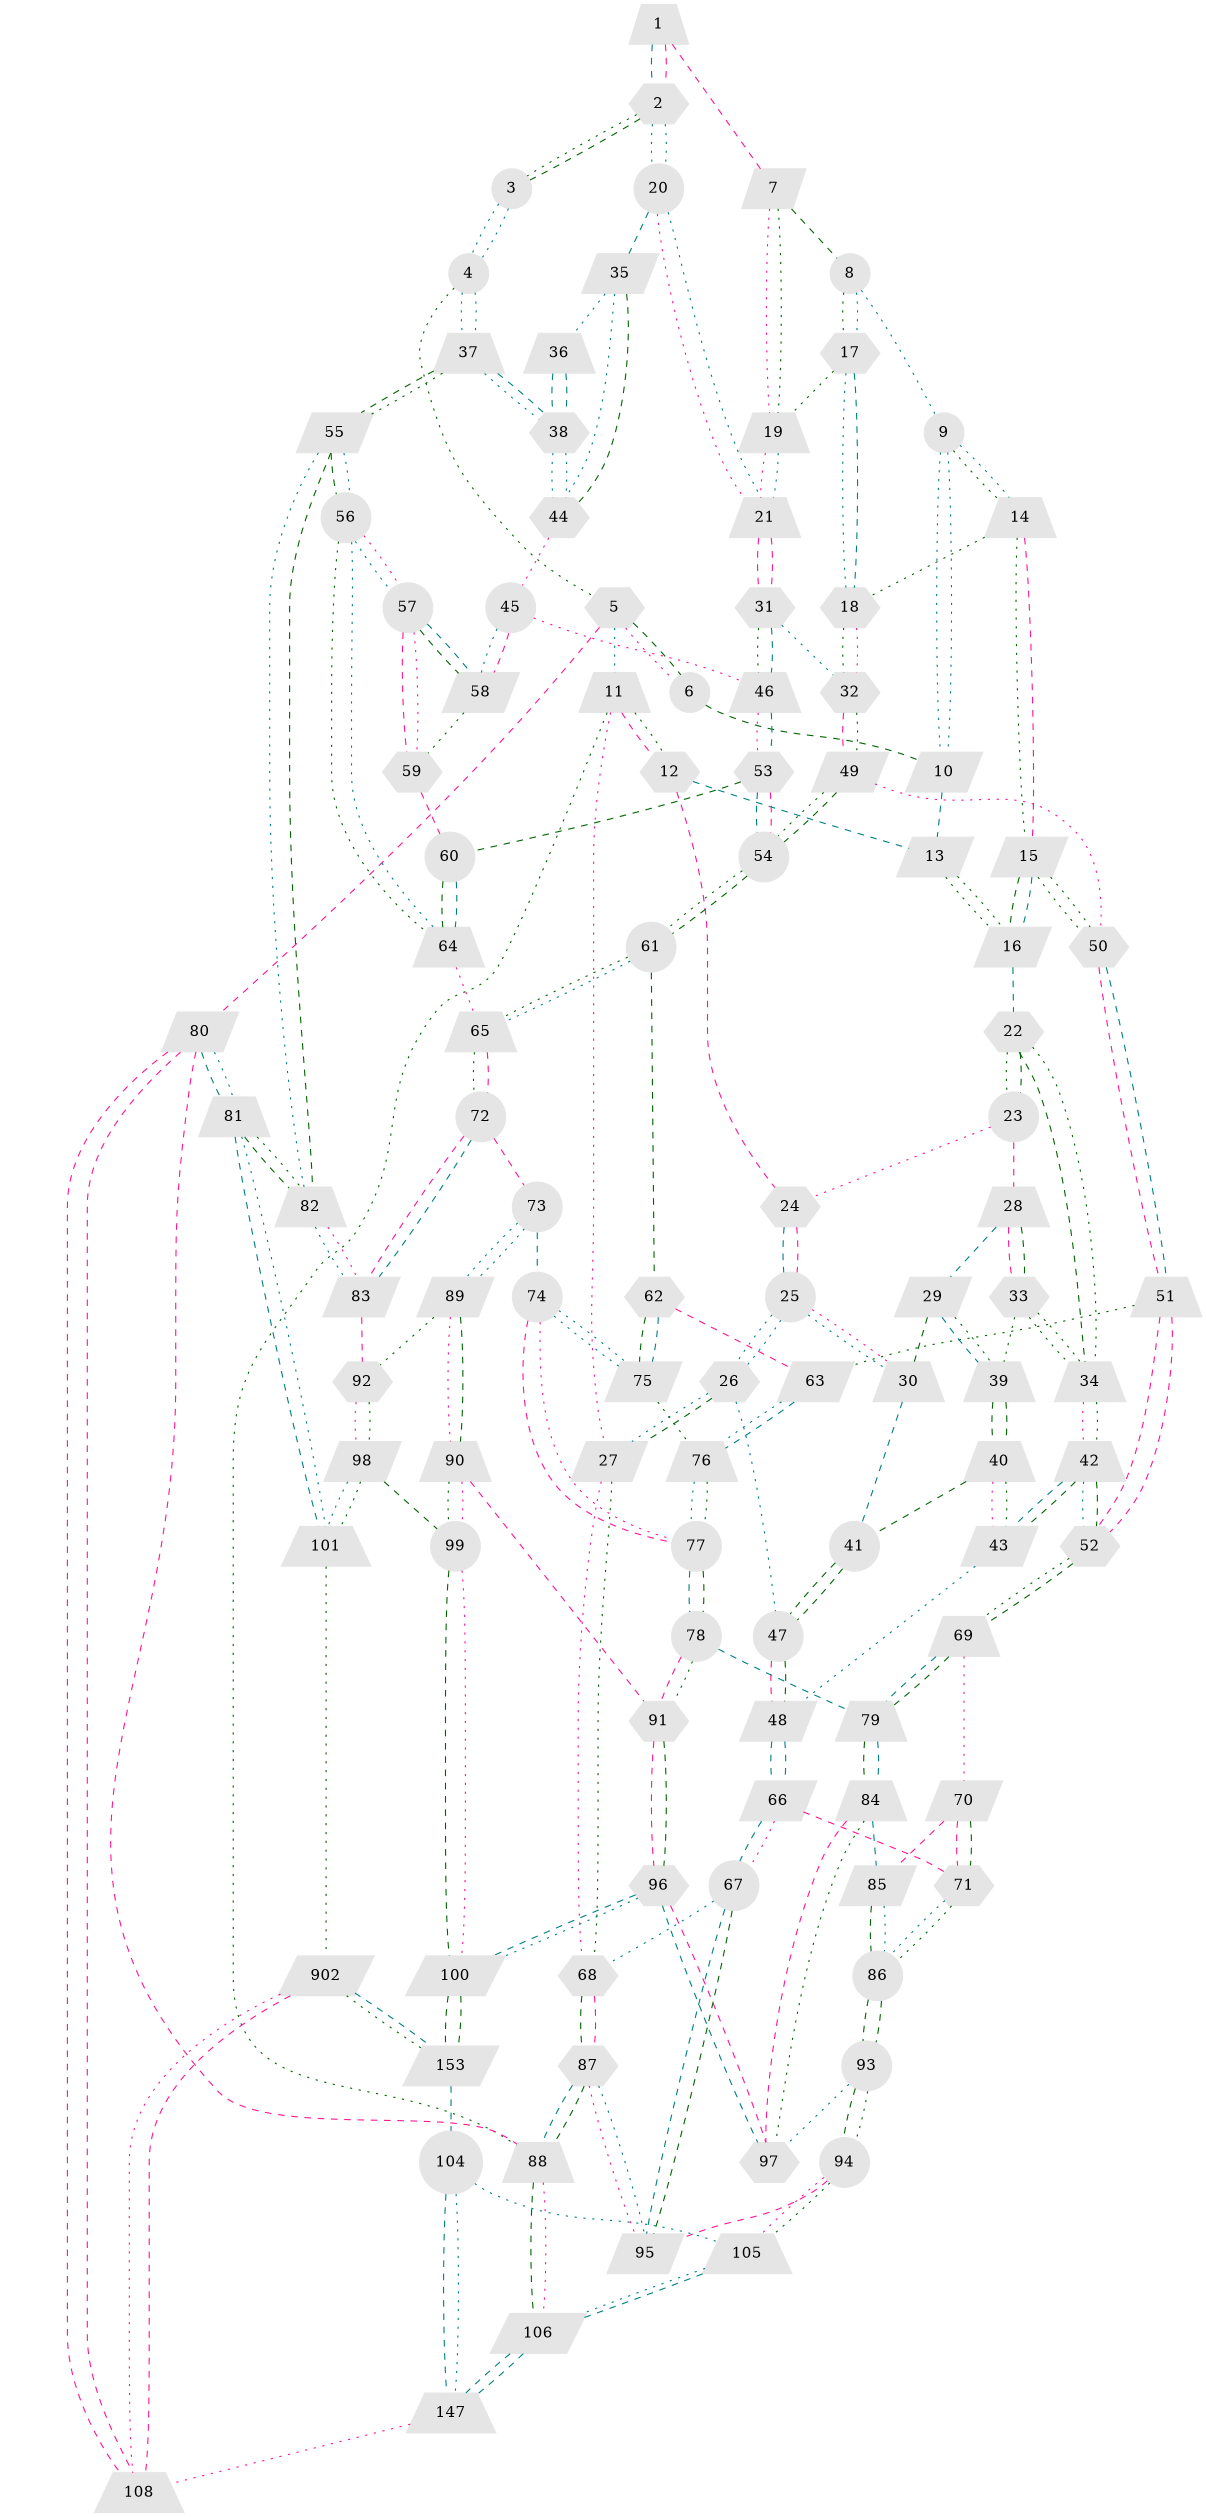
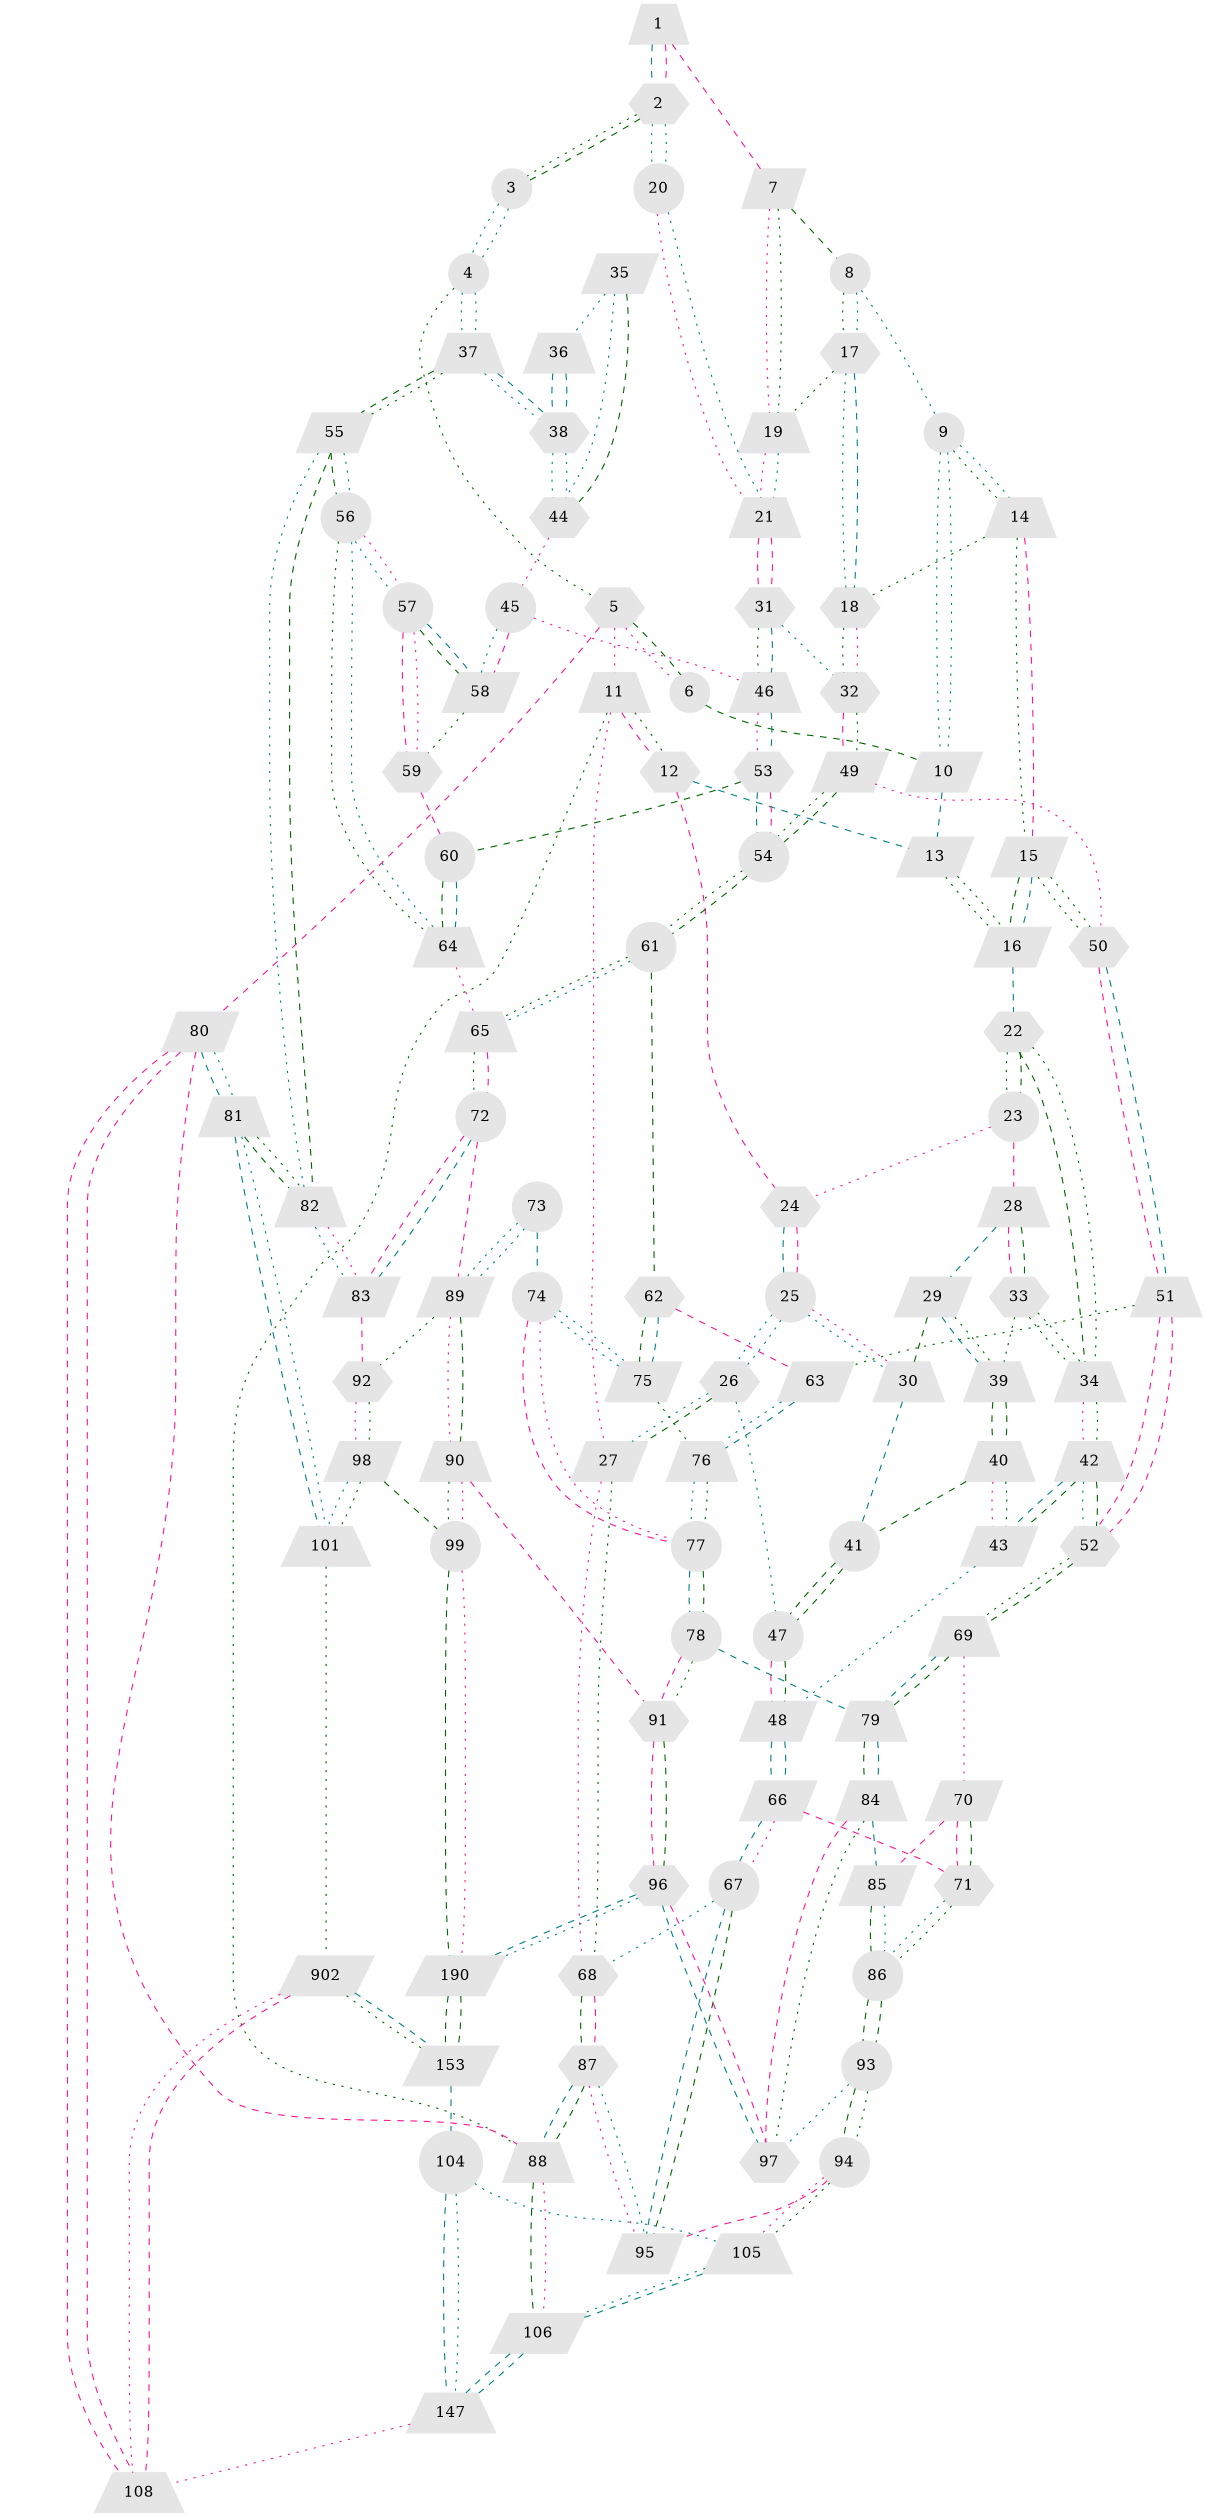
  graph {
    node [color=gray90 shape=trapezium style=filled]
    edge [color=darkgreen style=dashed]
    2 [shape=hexagon]
    1
    7 [shape=parallelogram]
    3 [shape=circle]
    20 [shape=circle]
    8 [shape=circle]
    19
    4 [shape=circle]
    21
    35 [shape=parallelogram]
    5 [shape=hexagon]
    37
    6 [shape=circle]
    11
    80 [shape=parallelogram]
    38 [shape=hexagon]
    55 [shape=parallelogram]
    10 [shape=parallelogram]
    12 [shape=hexagon]
    27 [shape=parallelogram]
    88
    81
    108
    13 [shape=parallelogram]
    9 [shape=circle]
    17 [shape=hexagon]
    14
    18 [shape=hexagon]
    15 [shape=parallelogram]
    16 [shape=parallelogram]
    24 [shape=hexagon]
    68 [shape=hexagon]
    106 [shape=parallelogram]
    25 [shape=circle]
    22 [shape=hexagon]
    50 [shape=hexagon]
    32 [shape=hexagon]
    51
    23 [shape=circle]
    34
    49 [shape=parallelogram]
    31 [shape=hexagon]
    36
    44 [shape=hexagon]
    46
    28
    42
    29 [shape=parallelogram]
    33 [shape=hexagon]
    26 [shape=hexagon]
    30
    47 [shape=circle]
    41 [shape=circle]
    48 [shape=parallelogram]
    87 [shape=hexagon]
    39
    40
    53 [shape=hexagon]
    54 [shape=circle]
    43 [shape=parallelogram]
    52 [shape=hexagon]
    45 [shape=circle]
    56 [shape=circle]
    82
    69
    66 [shape=parallelogram]
    58 [shape=parallelogram]
    59 [shape=hexagon]
    60 [shape=circle]
    67 [shape=circle]
    71 [shape=hexagon]
    61 [shape=circle]
    63 [shape=parallelogram]
    76
    70 [shape=parallelogram]
    79
    64
    62 [shape=hexagon]
    65
    57 [shape=circle]
    83 [shape=parallelogram]
    75 [shape=parallelogram]
    72 [shape=circle]
    77 [shape=circle]
    73 [shape=circle]
    95 [shape=parallelogram]
    86 [shape=circle]
    85 [shape=parallelogram]
    84
    93 [shape=circle]
    74 [shape=circle]
    89 [shape=parallelogram]
    92 [shape=hexagon]
    90
    78 [shape=circle]
    91 [shape=hexagon]
    96 [shape=hexagon]
    97 [shape=hexagon]
    101
    n100 [label=902 shape=parallelogram]
    98 [shape=parallelogram]
    94 [shape=circle]
    n103 [label=147]
    99 [shape=circle]
-   100 [shape=parallelogram]
+   100 [shape=parallelogram label=190]
    105
    n107 [label=153 shape=parallelogram]
    104 [shape=circle]
    2 -- 3 [style=dotted]
    2 -- 3
    2 -- 20 [color=teal style=dotted]
    2 -- 20 [color=teal style=dotted]
    1 -- 2 [color=teal]
    1 -- 2 [color=deeppink]
    1 -- 7 [color=deeppink]
    7 -- 8
    7 -- 19 [color=deeppink style=dotted]
    7 -- 19 [style=dotted]
    3 -- 4 [color=teal style=dotted]
    3 -- 4 [color=teal style=dotted]
    20 -- 21 [color=deeppink style=dotted]
    20 -- 21 [color=teal style=dotted]
-   20 -- 35 [color=teal]
    8 -- 9 [color=teal style=dotted]
    8 -- 17 [style=dotted]
    8 -- 17 [color=teal style=dotted]
    19 -- 21 [color=deeppink style=dotted]
    19 -- 21 [color=teal style=dotted]
    4 -- 5 [style=dotted]
    4 -- 37 [color=teal style=dotted]
    4 -- 37 [color=teal style=dotted]
    21 -- 31 [color=deeppink]
    21 -- 31 [color=deeppink]
    35 -- 36 [color=teal style=dotted]
    35 -- 44 [color=teal style=dotted]
    35 -- 44
    5 -- 6 [color=deeppink style=dotted]
    5 -- 6
-   5 -- 11 [color=teal style=dotted]
+   5 -- 11 [color=deeppink style=dotted]
    5 -- 80 [color=deeppink]
    37 -- 38 [color=teal style=dotted]
    37 -- 38 [color=teal]
    37 -- 55
    37 -- 55 [style=dotted]
    6 -- 10
    11 -- 12 [color=deeppink]
    11 -- 12 [style=dotted]
    11 -- 27 [color=deeppink style=dotted]
    11 -- 88 [style=dotted]
    80 -- 88 [color=deeppink]
    80 -- 81 [color=teal]
    80 -- 81 [color=teal style=dotted]
    80 -- 108 [color=deeppink]
    80 -- 108 [color=deeppink]
    38 -- 44 [color=teal style=dotted]
    38 -- 44 [color=teal style=dotted]
    55 -- 56
    55 -- 56 [color=teal style=dotted]
    55 -- 82 [color=teal style=dotted]
    55 -- 82
    10 -- 13 [color=teal]
    12 -- 13 [color=teal]
    12 -- 24 [color=deeppink]
    27 -- 68 [color=deeppink style=dotted]
    27 -- 68 [style=dotted]
    88 -- 106
    88 -- 106 [color=deeppink style=dotted]
    81 -- 82
    81 -- 82 [style=dotted]
    81 -- 101 [color=teal]
    81 -- 101 [color=teal style=dotted]
    13 -- 16 [style=dotted]
    13 -- 16 [style=dotted]
    9 -- 10 [color=teal style=dotted]
    9 -- 10 [color=teal style=dotted]
    9 -- 14 [style=dotted]
    9 -- 14 [color=teal style=dotted]
    17 -- 19 [style=dotted]
    17 -- 18 [color=teal style=dotted]
    17 -- 18 [color=teal]
    14 -- 18 [style=dotted]
    14 -- 15 [style=dotted]
    14 -- 15 [color=deeppink]
    18 -- 32 [style=dotted]
    18 -- 32 [color=deeppink style=dotted]
    15 -- 16
    15 -- 16 [color=teal]
    15 -- 50 [style=dotted]
    15 -- 50 [style=dotted]
    16 -- 22 [color=teal]
    24 -- 25 [color=teal]
    24 -- 25 [color=deeppink]
    68 -- 87
    68 -- 87 [color=deeppink]
    106 -- n103 [color=teal]
    106 -- n103 [color=teal]
    25 -- 26 [color=teal style=dotted]
    25 -- 26 [color=teal style=dotted]
    25 -- 30 [color=teal style=dotted]
    25 -- 30 [color=deeppink style=dotted]
    22 -- 23 [style=dotted]
    22 -- 23
    22 -- 34
    22 -- 34 [style=dotted]
    50 -- 51 [color=deeppink]
    50 -- 51 [color=teal]
    32 -- 49 [color=deeppink]
    32 -- 49 [style=dotted]
    51 -- 52 [color=deeppink]
    51 -- 52 [color=deeppink]
    51 -- 63 [style=dotted]
    23 -- 24 [color=deeppink style=dotted]
    23 -- 28 [color=deeppink]
    34 -- 42 [color=deeppink style=dotted]
    34 -- 42 [style=dotted]
    49 -- 50 [color=deeppink style=dotted]
    49 -- 54 [style=dotted]
    49 -- 54
    31 -- 32 [color=teal style=dotted]
    31 -- 46 [style=dotted]
    31 -- 46 [color=teal]
    36 -- 38 [color=teal]
    36 -- 38 [color=teal]
    44 -- 45 [color=deeppink style=dotted]
    46 -- 53 [color=deeppink style=dotted]
    46 -- 53 [color=teal]
    28 -- 29 [color=teal]
    28 -- 33 [color=deeppink]
    28 -- 33
    42 -- 43 [color=teal]
    42 -- 43
    42 -- 52 [color=teal style=dotted]
    42 -- 52
    29 -- 30
    29 -- 39 [color=teal]
    29 -- 39 [style=dotted]
    33 -- 34 [style=dotted]
    33 -- 34 [style=dotted]
    33 -- 39 [style=dotted]
    26 -- 27 [color=teal style=dotted]
    26 -- 27
    26 -- 47 [color=teal style=dotted]
    30 -- 41 [color=teal]
    47 -- 48 [color=deeppink]
    47 -- 48
    41 -- 47
    41 -- 47
    48 -- 66 [color=teal]
    48 -- 66 [color=teal]
    87 -- 88 [color=teal]
    87 -- 88
    87 -- 95 [color=deeppink style=dotted]
    87 -- 95 [color=teal style=dotted]
    39 -- 40
    39 -- 40
    40 -- 41
    40 -- 43 [color=deeppink style=dotted]
    40 -- 43 [style=dotted]
    53 -- 54 [color=teal]
    53 -- 54 [color=deeppink]
    53 -- 60
    54 -- 61 [style=dotted]
    54 -- 61
    43 -- 48 [color=teal style=dotted]
    52 -- 69 [style=dotted]
    52 -- 69
    45 -- 46 [color=deeppink style=dotted]
    45 -- 58 [color=teal style=dotted]
    45 -- 58 [color=deeppink]
    56 -- 64 [style=dotted]
    56 -- 64 [color=teal style=dotted]
    56 -- 57 [color=teal style=dotted]
    56 -- 57 [color=deeppink style=dotted]
    82 -- 83 [color=teal style=dotted]
    82 -- 83 [color=deeppink style=dotted]
    69 -- 70 [color=deeppink style=dotted]
    69 -- 79 [color=teal]
    69 -- 79
    66 -- 67 [color=teal]
    66 -- 67 [color=deeppink style=dotted]
    66 -- 71 [color=deeppink]
    58 -- 59 [style=dotted]
    59 -- 60 [color=deeppink]
    60 -- 64
    60 -- 64 [color=teal]
    67 -- 68 [color=teal style=dotted]
    67 -- 95 [color=teal]
    67 -- 95
    71 -- 86 [color=teal style=dotted]
    71 -- 86 [style=dotted]
    61 -- 62
    61 -- 65 [style=dotted]
    61 -- 65 [color=teal style=dotted]
    63 -- 76 [color=teal style=dotted]
    63 -- 76 [color=teal]
    76 -- 77 [color=teal style=dotted]
    76 -- 77 [style=dotted]
    70 -- 71 [color=deeppink]
    70 -- 71
    70 -- 85 [color=deeppink]
    79 -- 84
    79 -- 84 [color=teal]
    64 -- 65 [color=deeppink style=dotted]
    62 -- 63 [color=deeppink]
    62 -- 75
    62 -- 75 [color=teal]
    65 -- 72 [style=dotted]
    65 -- 72 [color=deeppink]
    57 -- 58
    57 -- 58 [color=teal]
    57 -- 59 [color=deeppink]
    57 -- 59 [color=deeppink style=dotted]
    83 -- 92 [color=deeppink]
    75 -- 76 [style=dotted]
    72 -- 83 [color=deeppink]
    72 -- 83 [color=teal]
-   72 -- 73 [color=deeppink]
+   72 -- 89 [color=deeppink]
    77 -- 78 [color=teal]
    77 -- 78
    73 -- 74 [color=teal]
    73 -- 89 [color=teal style=dotted]
    73 -- 89 [color=teal style=dotted]
    86 -- 93
    86 -- 93
    85 -- 86
    85 -- 86 [color=teal style=dotted]
    84 -- 85 [color=teal]
    84 -- 97 [color=deeppink]
    84 -- 97 [style=dotted]
    93 -- 97 [color=teal style=dotted]
    93 -- 94
    93 -- 94 [style=dotted]
    74 -- 75 [color=teal style=dotted]
    74 -- 75 [color=teal style=dotted]
    74 -- 77 [color=deeppink]
    74 -- 77 [color=deeppink style=dotted]
    89 -- 92 [style=dotted]
    89 -- 90 [color=deeppink style=dotted]
    89 -- 90
    92 -- 98 [color=deeppink style=dotted]
    92 -- 98 [style=dotted]
    90 -- 91 [color=deeppink]
    90 -- 99 [style=dotted]
    90 -- 99 [color=deeppink style=dotted]
    78 -- 79 [color=teal]
    78 -- 91 [color=deeppink]
    78 -- 91 [style=dotted]
    91 -- 96 [color=deeppink]
    91 -- 96
    96 -- 97 [color=teal]
    96 -- 97 [color=deeppink]
    96 -- 100 [color=teal]
    96 -- 100 [color=teal style=dotted]
    101 -- n100 [style=dotted]
    n100 -- 108 [color=deeppink style=dotted]
    n100 -- 108 [color=deeppink]
    n100 -- n107 [style=dotted]
    n100 -- n107 [color=teal]
    98 -- 101 [color=teal style=dotted]
    98 -- 101 [style=dotted]
    98 -- 99
    94 -- 95 [color=deeppink]
    94 -- 105 [color=deeppink style=dotted]
    94 -- 105 [style=dotted]
    n103 -- 108 [color=deeppink style=dotted]
    99 -- 100
    99 -- 100 [color=deeppink style=dotted]
    100 -- n107
    100 -- n107
    105 -- 106 [color=teal style=dotted]
    105 -- 106 [color=teal]
    n107 -- 104 [color=teal]
    104 -- n103 [color=teal]
    104 -- n103 [color=teal style=dotted]
    104 -- 105 [color=teal style=dotted]
  }
